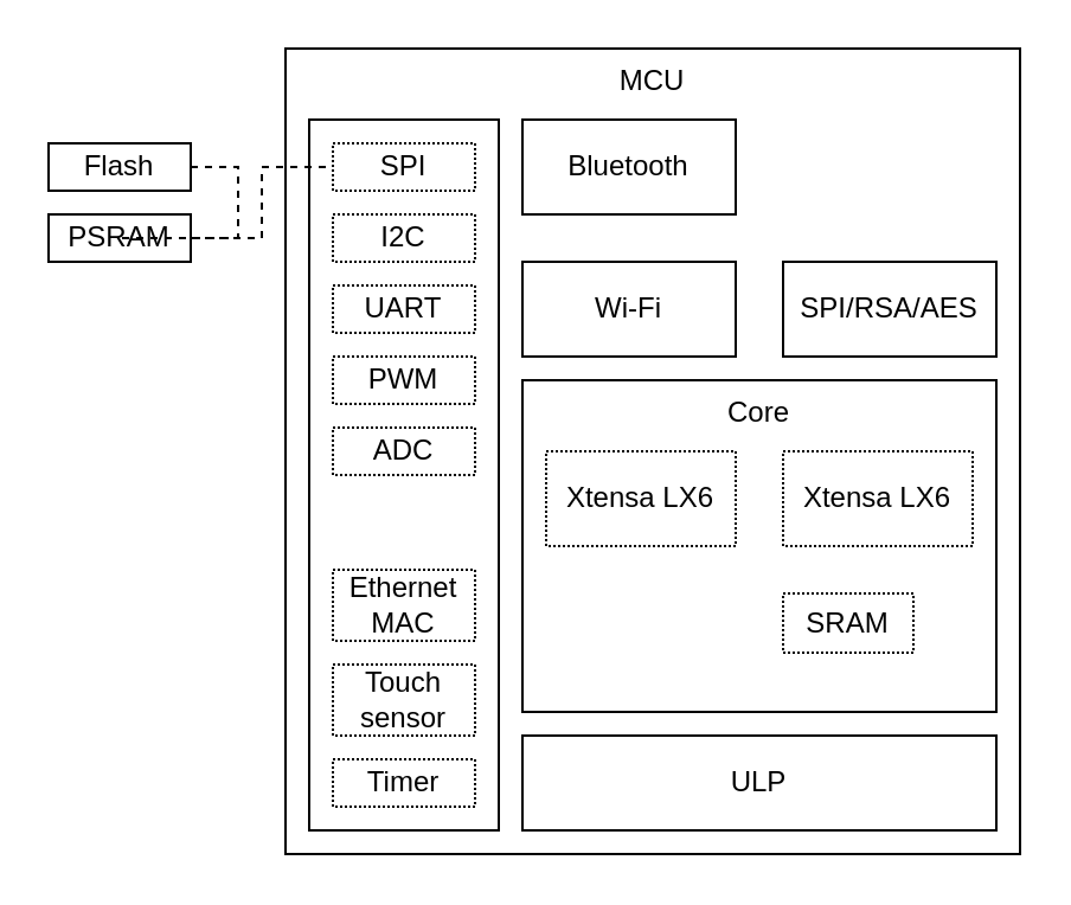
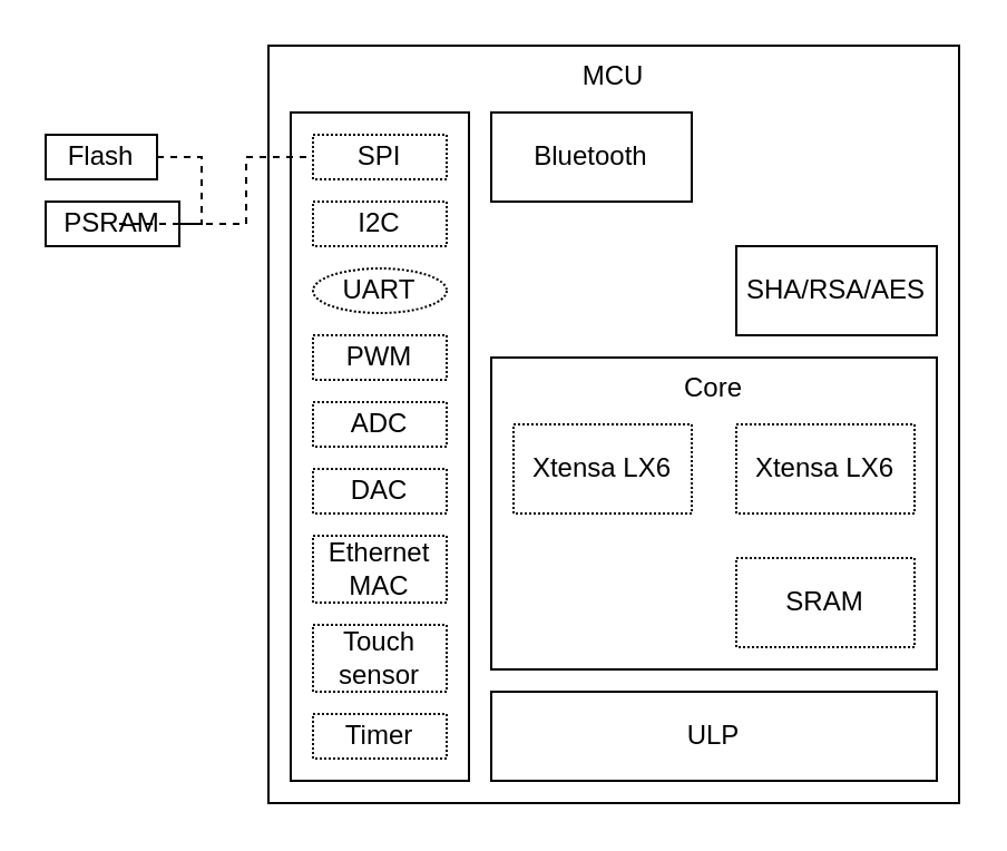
  <mxCell id="0" />
  <mxCell id="1" parent="0" />
  <mxCell id="2" value="MCU" style="rounded=0;whiteSpace=wrap;html=1;fillColor=none;verticalAlign=top;" vertex="1" parent="1"><mxGeometry x="120" y="20" width="310" height="340" as="geometry" /></mxCell>
  <mxCell id="3" value="" style="rounded=0;whiteSpace=wrap;html=1;fillColor=none;" vertex="1" parent="1"><mxGeometry x="130" y="50" width="80" height="300" as="geometry" /></mxCell>
  <mxCell id="4" value="Core" style="rounded=0;whiteSpace=wrap;html=1;fillColor=none;verticalAlign=top;" vertex="1" parent="1"><mxGeometry x="220" y="160" width="200" height="140" as="geometry" /></mxCell>
  <mxCell id="5" value="Xtensa LX6" style="rounded=0;whiteSpace=wrap;html=1;fillColor=none;dashed=1;dashPattern=1 1;" vertex="1" parent="1"><mxGeometry x="230" y="190" width="80" height="40" as="geometry" /></mxCell>
  <mxCell id="6" value="Xtensa LX6" style="rounded=0;whiteSpace=wrap;html=1;fillColor=none;dashed=1;dashPattern=1 1;" vertex="1" parent="1"><mxGeometry x="330" y="190" width="80" height="40" as="geometry" /></mxCell>
- <mxCell id="7" value="SRAM" style="rounded=0;whiteSpace=wrap;html=1;fillColor=none;dashed=1;dashPattern=1 1;" vertex="1" parent="1"><mxGeometry x="330" y="250" width="55" height="25" as="geometry" /></mxCell>
+ <mxCell id="7" value="SRAM" style="rounded=0;whiteSpace=wrap;html=1;fillColor=none;dashed=1;dashPattern=1 1;" vertex="1" parent="1"><mxGeometry x="330" y="250" width="80" height="40" as="geometry" /></mxCell>
  <mxCell id="8" value="ULP" style="rounded=0;whiteSpace=wrap;html=1;fillColor=none;" vertex="1" parent="1"><mxGeometry x="220" y="310" width="200" height="40" as="geometry" /></mxCell>
- <mxCell id="9" value="Wi-Fi" style="rounded=0;whiteSpace=wrap;html=1;fillColor=none;" vertex="1" parent="1"><mxGeometry x="220" y="110" width="90" height="40" as="geometry" /></mxCell>
  <mxCell id="10" value="Bluetooth" style="rounded=0;whiteSpace=wrap;html=1;fillColor=none;" vertex="1" parent="1"><mxGeometry x="220" y="50" width="90" height="40" as="geometry" /></mxCell>
- <mxCell id="11" value="UART" style="rounded=0;whiteSpace=wrap;html=1;fillColor=none;dashed=1;dashPattern=1 1;" vertex="1" parent="1"><mxGeometry x="140" y="120" width="60" height="20" as="geometry" /></mxCell>
+ <mxCell id="11" value="UART" style="ellipse;whiteSpace=wrap;html=1;fillColor=none;dashed=1;dashPattern=1 1;" vertex="1" parent="1"><mxGeometry x="140" y="120" width="60" height="20" as="geometry" /></mxCell>
  <mxCell id="12" value="I2C" style="rounded=0;whiteSpace=wrap;html=1;fillColor=none;dashed=1;dashPattern=1 1;" vertex="1" parent="1"><mxGeometry x="140" y="90" width="60" height="20" as="geometry" /></mxCell>
  <mxCell id="13" value="SPI" style="rounded=0;whiteSpace=wrap;html=1;fillColor=none;dashed=1;dashPattern=1 1;" vertex="1" parent="1"><mxGeometry x="140" y="60" width="60" height="20" as="geometry" /></mxCell>
  <mxCell id="14" value="Ethernet&lt;br&gt;MAC" style="rounded=0;whiteSpace=wrap;html=1;fillColor=none;dashed=1;dashPattern=1 1;" vertex="1" parent="1"><mxGeometry x="140" y="240" width="60" height="30" as="geometry" /></mxCell>
  <mxCell id="15" value="Touch&lt;br&gt;sensor" style="rounded=0;whiteSpace=wrap;html=1;fillColor=none;dashed=1;dashPattern=1 1;" vertex="1" parent="1"><mxGeometry x="140" y="280" width="60" height="30" as="geometry" /></mxCell>
  <mxCell id="16" value="ADC" style="rounded=0;whiteSpace=wrap;html=1;fillColor=none;dashed=1;dashPattern=1 1;" vertex="1" parent="1"><mxGeometry x="140" y="180" width="60" height="20" as="geometry" /></mxCell>
+ <mxCell id="17" value="DAC" style="rounded=0;whiteSpace=wrap;html=1;fillColor=none;dashed=1;dashPattern=1 1;" vertex="1" parent="1"><mxGeometry x="140" y="210" width="60" height="20" as="geometry" /></mxCell>
  <mxCell id="18" value="PWM" style="rounded=0;whiteSpace=wrap;html=1;fillColor=none;dashed=1;dashPattern=1 1;" vertex="1" parent="1"><mxGeometry x="140" y="150" width="60" height="20" as="geometry" /></mxCell>
  <mxCell id="19" value="Timer" style="rounded=0;whiteSpace=wrap;html=1;fillColor=none;dashed=1;dashPattern=1 1;" vertex="1" parent="1"><mxGeometry x="140" y="320" width="60" height="20" as="geometry" /></mxCell>
- <mxCell id="20" value="SPI/RSA/AES" style="rounded=0;whiteSpace=wrap;html=1;fillColor=none;" vertex="1" parent="1"><mxGeometry x="330" y="110" width="90" height="40" as="geometry" /></mxCell>
+ <mxCell id="20" value="SHA/RSA/AES" style="rounded=0;whiteSpace=wrap;html=1;fillColor=none;" vertex="1" parent="1"><mxGeometry x="330" y="110" width="90" height="40" as="geometry" /></mxCell>
  <mxCell id="21" style="edgeStyle=orthogonalEdgeStyle;rounded=0;orthogonalLoop=1;jettySize=auto;html=1;exitX=1;exitY=0.5;exitDx=0;exitDy=0;endArrow=none;endFill=0;dashed=1;" edge="1" parent="1" source="22" target="24"><mxGeometry relative="1" as="geometry" /></mxCell>
- <mxCell id="22" value="Flash" style="rounded=0;whiteSpace=wrap;html=1;fillColor=none;" vertex="1" parent="1"><mxGeometry x="20" y="60" width="60" height="20" as="geometry" /></mxCell>
+ <mxCell id="22" value="Flash" style="rounded=0;whiteSpace=wrap;html=1;fillColor=none;" vertex="1" parent="1"><mxGeometry x="20" y="60" width="50" height="20" as="geometry" /></mxCell>
  <mxCell id="23" style="edgeStyle=orthogonalEdgeStyle;rounded=0;orthogonalLoop=1;jettySize=auto;html=1;exitX=1;exitY=0.5;exitDx=0;exitDy=0;entryX=0;entryY=0.5;entryDx=0;entryDy=0;endArrow=none;endFill=0;dashed=1;" edge="1" parent="1" source="24" target="13"><mxGeometry relative="1" as="geometry" /></mxCell>
  <mxCell id="24" value="PSRAM" style="rounded=0;whiteSpace=wrap;html=1;fillColor=none;" vertex="1" parent="1"><mxGeometry x="20" y="90" width="60" height="20" as="geometry" /></mxCell>
